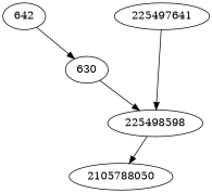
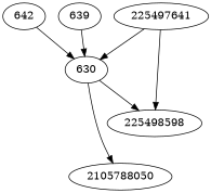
  strict digraph {
    n1 [label=630]
    225498598
    2105788050
    n4 [label=642]
    225497641
+   639
    n1 -> 225498598
-   225498598 -> 2105788050
+   n1 -> 2105788050
    n4 -> n1
+   225497641 -> n1
    225497641 -> 225498598
+   639 -> n1
  }
